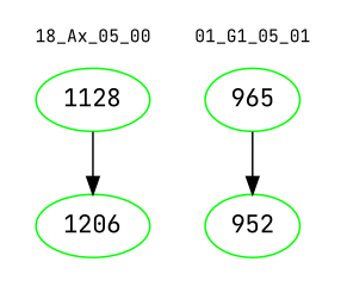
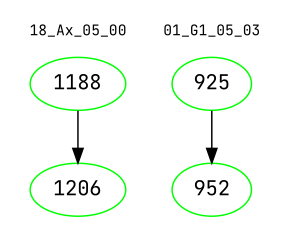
  digraph {
    fontname="JetBrains Mono"
    node [color=green fontname="JetBrains Mono"]
    edge [color=black fontname="JetBrains Mono"]
-   n1 [label=1128]
+   n1 [label=1188]
    n2 [label=1206]
-   n3 [label=965]
+   n3 [label=925]
    n4 [label=952]
    subgraph cluster_1 {
      color=white
      fontsize=10
      label="18_Ax_05_00"
      n1
      n2
    }
    subgraph cluster_2 {
      color=white
      fontsize=10
-     label="01_G1_05_01"
+     label="01_G1_05_03"
      n3
      n4
    }
    n1 -> n2
    n3 -> n4
  }
